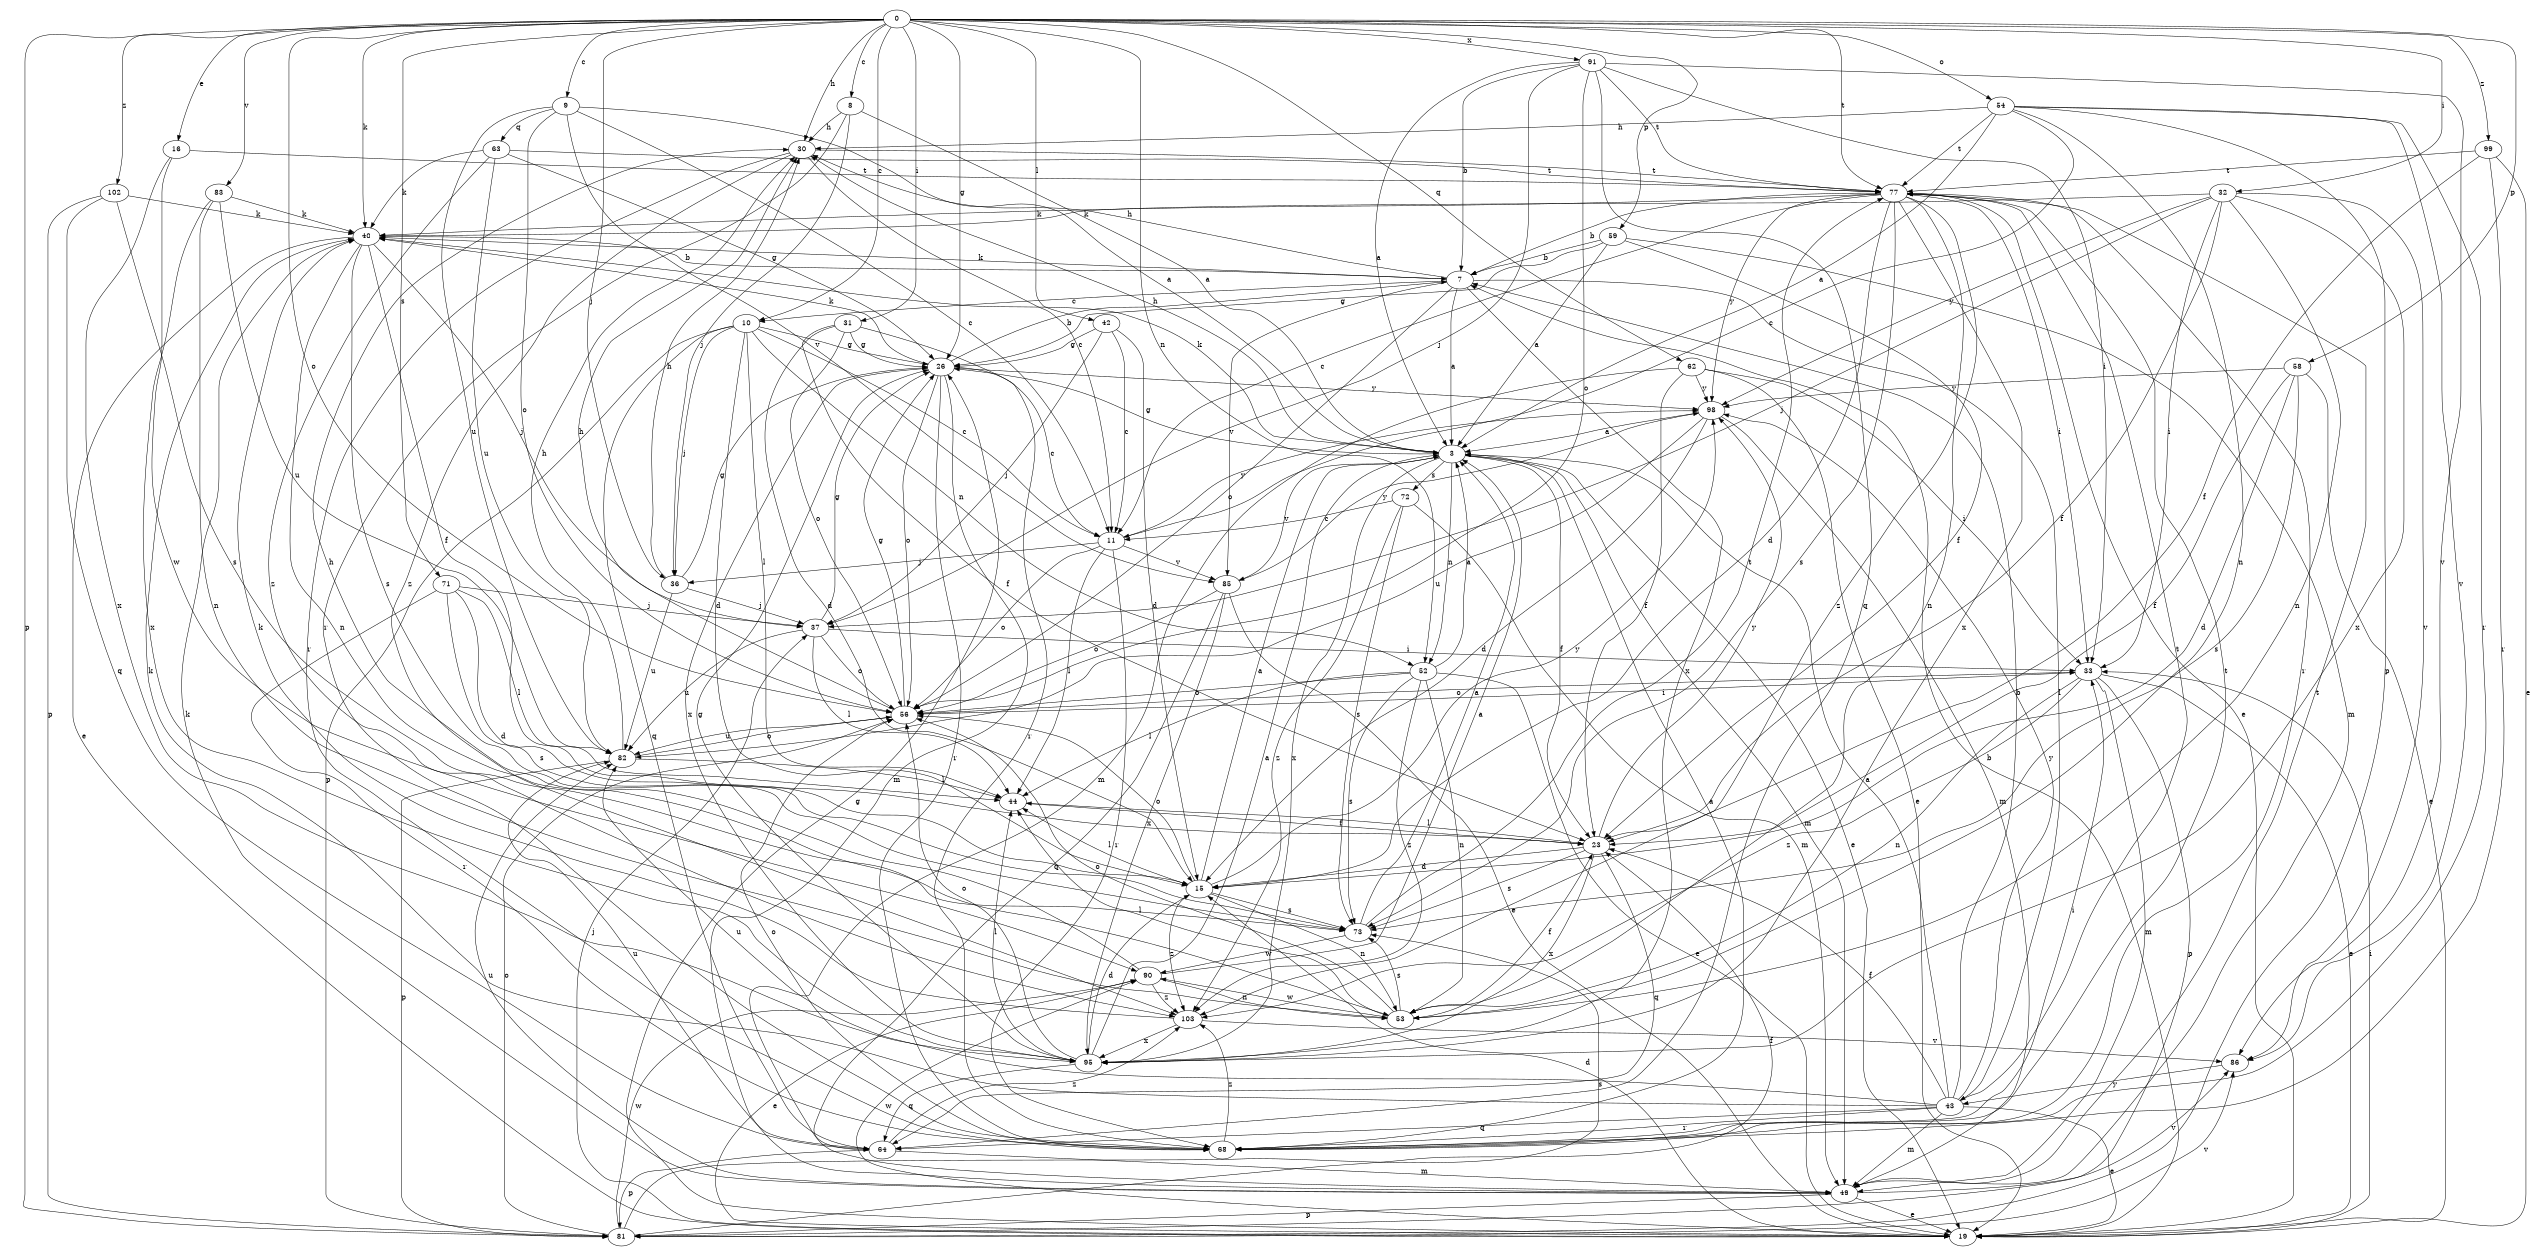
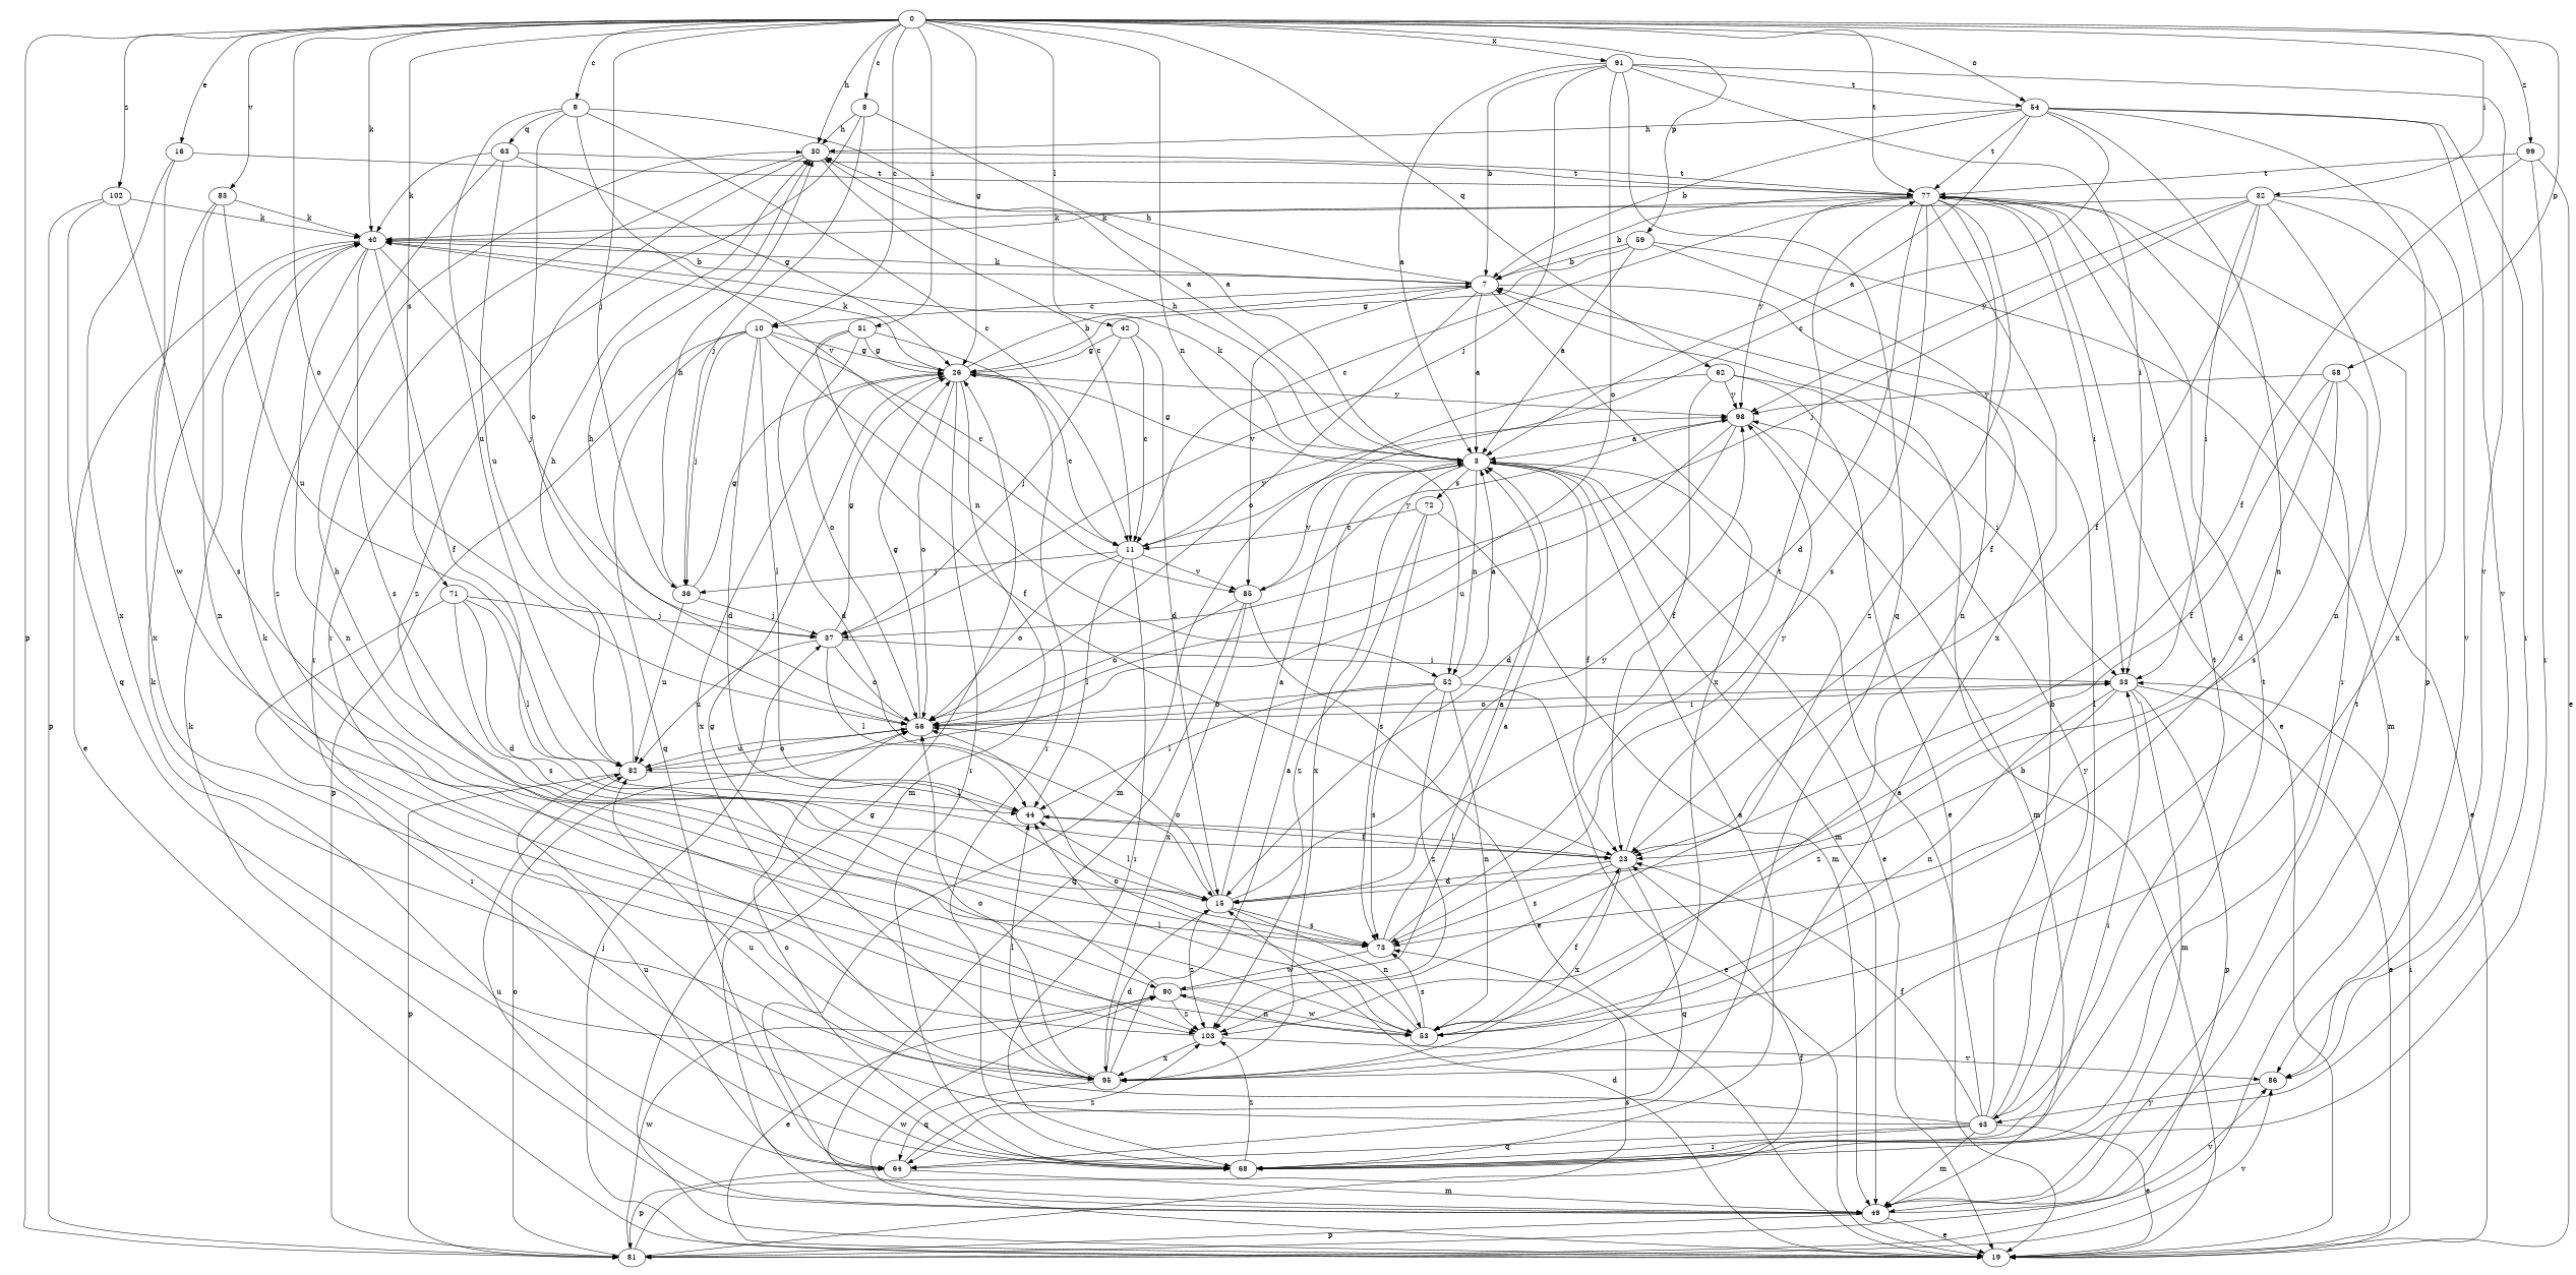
  strict digraph {
    0
    8
    9
    10
    16
    26
    30
    31
    32
    36
    40
    42
    52
    54
    56
    58
    59
    n18 [label=81]
    62
    71
    77
    83
    91
    99
    102
    3
    68
    85
    11
    63
    82
    15
    44
    64
    95
    90
    49
    7
    98
    103
    23
    53
    33
    37
    86
    19
    73
    72
    43
    0 -> 8 [label=c]
    0 -> 9 [label=c]
    0 -> 10 [label=c]
    0 -> 16 [label=e]
    0 -> 26 [label=g]
    0 -> 30 [label=h]
    0 -> 31 [label=i]
    0 -> 32 [label=i]
    0 -> 36 [label=j]
    0 -> 40 [label=k]
    0 -> 42 [label=l]
    0 -> 52 [label=n]
    0 -> 54 [label=o]
    0 -> 56 [label=o]
    0 -> 58 [label=p]
    0 -> 59 [label=p]
    0 -> n18 [label=p]
    0 -> 62 [label=q]
    0 -> 71 [label=s]
    0 -> 77 [label=t]
    0 -> 83 [label=v]
    0 -> 91 [label=x]
    0 -> 99 [label=z]
    0 -> 102 [label=z]
    8 -> 30 [label=h]
    8 -> 36 [label=j]
    8 -> 3 [label=a]
    8 -> 68 [label=r]
    9 -> 56 [label=o]
    9 -> 3 [label=a]
    9 -> 85 [label=v]
    9 -> 11 [label=c]
    9 -> 63 [label=q]
    9 -> 82 [label=u]
    10 -> 26 [label=g]
    10 -> 36 [label=j]
    10 -> 52 [label=n]
    10 -> n18 [label=p]
    10 -> 11 [label=c]
    10 -> 15 [label=d]
    10 -> 44 [label=l]
    10 -> 64 [label=q]
    16 -> 77 [label=t]
    16 -> 95 [label=x]
    16 -> 90 [label=w]
    26 -> 40 [label=k]
    26 -> 56 [label=o]
    26 -> 68 [label=r]
    26 -> 11 [label=c]
    26 -> 95 [label=x]
    26 -> 49 [label=m]
    26 -> 7 [label=b]
    26 -> 98 [label=y]
    30 -> 77 [label=t]
    30 -> 68 [label=r]
    30 -> 11 [label=c]
    30 -> 103 [label=z]
    31 -> 26 [label=g]
    31 -> 56 [label=o]
    31 -> 68 [label=r]
    31 -> 15 [label=d]
    31 -> 23 [label=f]
    32 -> 40 [label=k]
    32 -> 95 [label=x]
    32 -> 98 [label=y]
    32 -> 23 [label=f]
    32 -> 53 [label=n]
    32 -> 33 [label=i]
    32 -> 37 [label=j]
    32 -> 86 [label=v]
    36 -> 26 [label=g]
    36 -> 30 [label=h]
    36 -> 82 [label=u]
    36 -> 37 [label=j]
    40 -> 7 [label=b]
    40 -> 23 [label=f]
    40 -> 53 [label=n]
    40 -> 37 [label=j]
    40 -> 19 [label=e]
    40 -> 73 [label=s]
    42 -> 26 [label=g]
    42 -> 11 [label=c]
    42 -> 15 [label=d]
    42 -> 37 [label=j]
    52 -> 56 [label=o]
    52 -> 3 [label=a]
    52 -> 44 [label=l]
    52 -> 103 [label=z]
    52 -> 53 [label=n]
    52 -> 19 [label=e]
    52 -> 73 [label=s]
    54 -> 30 [label=h]
    54 -> n18 [label=p]
    54 -> 77 [label=t]
    54 -> 3 [label=a]
    54 -> 68 [label=r]
    54 -> 11 [label=c]
+   54 -> 7 [label=b]
    54 -> 53 [label=n]
    54 -> 86 [label=v]
    56 -> 26 [label=g]
    56 -> 30 [label=h]
    56 -> 82 [label=u]
    56 -> 33 [label=i]
    58 -> 15 [label=d]
    58 -> 98 [label=y]
    58 -> 23 [label=f]
    58 -> 19 [label=e]
    58 -> 73 [label=s]
    59 -> 26 [label=g]
    59 -> 3 [label=a]
    59 -> 49 [label=m]
    59 -> 7 [label=b]
    59 -> 23 [label=f]
    n18 -> 56 [label=o]
    n18 -> 90 [label=w]
    n18 -> 23 [label=f]
    n18 -> 86 [label=v]
    n18 -> 73 [label=s]
    62 -> 49 [label=m]
    62 -> 98 [label=y]
    62 -> 23 [label=f]
    62 -> 33 [label=i]
    62 -> 19 [label=e]
    71 -> 68 [label=r]
    71 -> 15 [label=d]
    71 -> 44 [label=l]
    71 -> 37 [label=j]
    71 -> 73 [label=s]
    77 -> 40 [label=k]
    77 -> 68 [label=r]
    77 -> 11 [label=c]
    77 -> 15 [label=d]
    77 -> 95 [label=x]
    77 -> 7 [label=b]
    77 -> 98 [label=y]
    77 -> 103 [label=z]
    77 -> 53 [label=n]
    77 -> 33 [label=i]
    77 -> 19 [label=e]
    77 -> 73 [label=s]
    83 -> 40 [label=k]
    83 -> 82 [label=u]
    83 -> 95 [label=x]
    83 -> 53 [label=n]
    91 -> 56 [label=o]
-   91 -> 77 [label=t]
+   91 -> 54 [label=t]
    91 -> 3 [label=a]
    91 -> 64 [label=q]
    91 -> 7 [label=b]
    91 -> 33 [label=i]
    91 -> 37 [label=j]
    91 -> 86 [label=v]
    99 -> 77 [label=t]
    99 -> 68 [label=r]
    99 -> 23 [label=f]
    99 -> 19 [label=e]
    102 -> 40 [label=k]
    102 -> n18 [label=p]
    102 -> 64 [label=q]
    102 -> 73 [label=s]
    3 -> 26 [label=g]
    3 -> 30 [label=h]
    3 -> 40 [label=k]
    3 -> 52 [label=n]
    3 -> 85 [label=v]
    3 -> 95 [label=x]
    3 -> 49 [label=m]
    3 -> 23 [label=f]
    3 -> 19 [label=e]
    3 -> 72 [label=s]
    68 -> 56 [label=o]
    68 -> 77 [label=t]
    68 -> 3 [label=a]
    68 -> 103 [label=z]
    68 -> 33 [label=i]
    85 -> 56 [label=o]
    85 -> 64 [label=q]
    85 -> 95 [label=x]
    85 -> 98 [label=y]
    85 -> 19 [label=e]
    11 -> 36 [label=j]
    11 -> 56 [label=o]
    11 -> 68 [label=r]
    11 -> 85 [label=v]
    11 -> 44 [label=l]
    11 -> 98 [label=y]
    63 -> 26 [label=g]
    63 -> 40 [label=k]
    63 -> 77 [label=t]
    63 -> 82 [label=u]
    63 -> 103 [label=z]
    82 -> 30 [label=h]
    82 -> 56 [label=o]
    82 -> n18 [label=p]
    82 -> 44 [label=l]
    15 -> 56 [label=o]
    15 -> 3 [label=a]
    15 -> 44 [label=l]
    15 -> 98 [label=y]
    15 -> 103 [label=z]
    15 -> 53 [label=n]
    15 -> 73 [label=s]
    44 -> 23 [label=f]
    64 -> n18 [label=p]
    64 -> 82 [label=u]
    64 -> 49 [label=m]
    64 -> 103 [label=z]
    95 -> 26 [label=g]
    95 -> 56 [label=o]
    95 -> 3 [label=a]
    95 -> 15 [label=d]
    95 -> 44 [label=l]
    95 -> 64 [label=q]
    90 -> 30 [label=h]
    90 -> 3 [label=a]
    90 -> 103 [label=z]
    90 -> 53 [label=n]
    90 -> 19 [label=e]
    49 -> 40 [label=k]
    49 -> n18 [label=p]
    49 -> 77 [label=t]
    49 -> 82 [label=u]
    49 -> 86 [label=v]
    49 -> 19 [label=e]
    7 -> 10 [label=c]
    7 -> 30 [label=h]
    7 -> 40 [label=k]
    7 -> 56 [label=o]
    7 -> 3 [label=a]
    7 -> 85 [label=v]
    7 -> 95 [label=x]
    7 -> 43 [label=l]
    98 -> 3 [label=a]
    98 -> 82 [label=u]
    98 -> 15 [label=d]
    98 -> 49 [label=m]
    103 -> 40 [label=k]
    103 -> 95 [label=x]
    103 -> 86 [label=v]
    23 -> 15 [label=d]
    23 -> 44 [label=l]
    23 -> 64 [label=q]
    23 -> 95 [label=x]
    23 -> 98 [label=y]
    23 -> 73 [label=s]
    53 -> 56 [label=o]
    53 -> 44 [label=l]
    53 -> 90 [label=w]
    53 -> 23 [label=f]
    53 -> 73 [label=s]
    33 -> 56 [label=o]
    33 -> n18 [label=p]
    33 -> 49 [label=m]
    33 -> 103 [label=z]
    33 -> 53 [label=n]
    33 -> 19 [label=e]
    37 -> 26 [label=g]
    37 -> 56 [label=o]
    37 -> 82 [label=u]
    37 -> 44 [label=l]
    37 -> 33 [label=i]
    86 -> 43 [label=y]
    19 -> 26 [label=g]
    19 -> 15 [label=d]
    19 -> 90 [label=w]
    19 -> 7 [label=b]
    19 -> 33 [label=i]
    19 -> 37 [label=j]
    73 -> 77 [label=t]
    73 -> 3 [label=a]
    73 -> 90 [label=w]
    72 -> 11 [label=c]
    72 -> 49 [label=m]
    72 -> 103 [label=z]
    72 -> 73 [label=s]
    43 -> 40 [label=k]
    43 -> 77 [label=t]
    43 -> 3 [label=a]
    43 -> 68 [label=r]
    43 -> 82 [label=u]
    43 -> 64 [label=q]
    43 -> 49 [label=m]
    43 -> 7 [label=b]
    43 -> 98 [label=y]
    43 -> 23 [label=f]
    43 -> 19 [label=e]
  }
